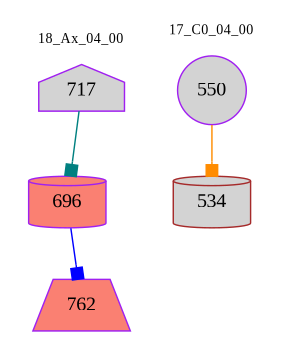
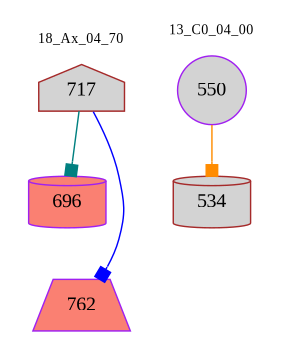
  digraph {
    fontname="Liberation Serif"
    node [color=purple fillcolor=lightgrey fontname="Liberation Serif" shape=cylinder style=filled]
    edge [arrowhead=box fontname="Liberation Serif"]
-   n1 [label=717 shape=house]
+   n1 [color=brown label=717 shape=house]
    n2 [fillcolor=salmon label=696]
    n3 [fillcolor=salmon label=762 shape=trapezium]
    n4 [label=550 shape=circle]
    n5 [color=brown label=534]
    subgraph cluster_1 {
      color=white
      fontsize=10
-     label="18_Ax_04_00"
+     label="18_Ax_04_70"
      n1
      n2
      n3
    }
    subgraph cluster_2 {
      color=white
      fontsize=10
-     label="17_C0_04_00"
+     label="13_C0_04_00"
      n4
      n5
    }
    n1 -> n2 [color=teal]
-   n2 -> n3 [color=blue]
+   n1 -> n3 [color=blue]
    n4 -> n5 [color=darkorange]
  }
